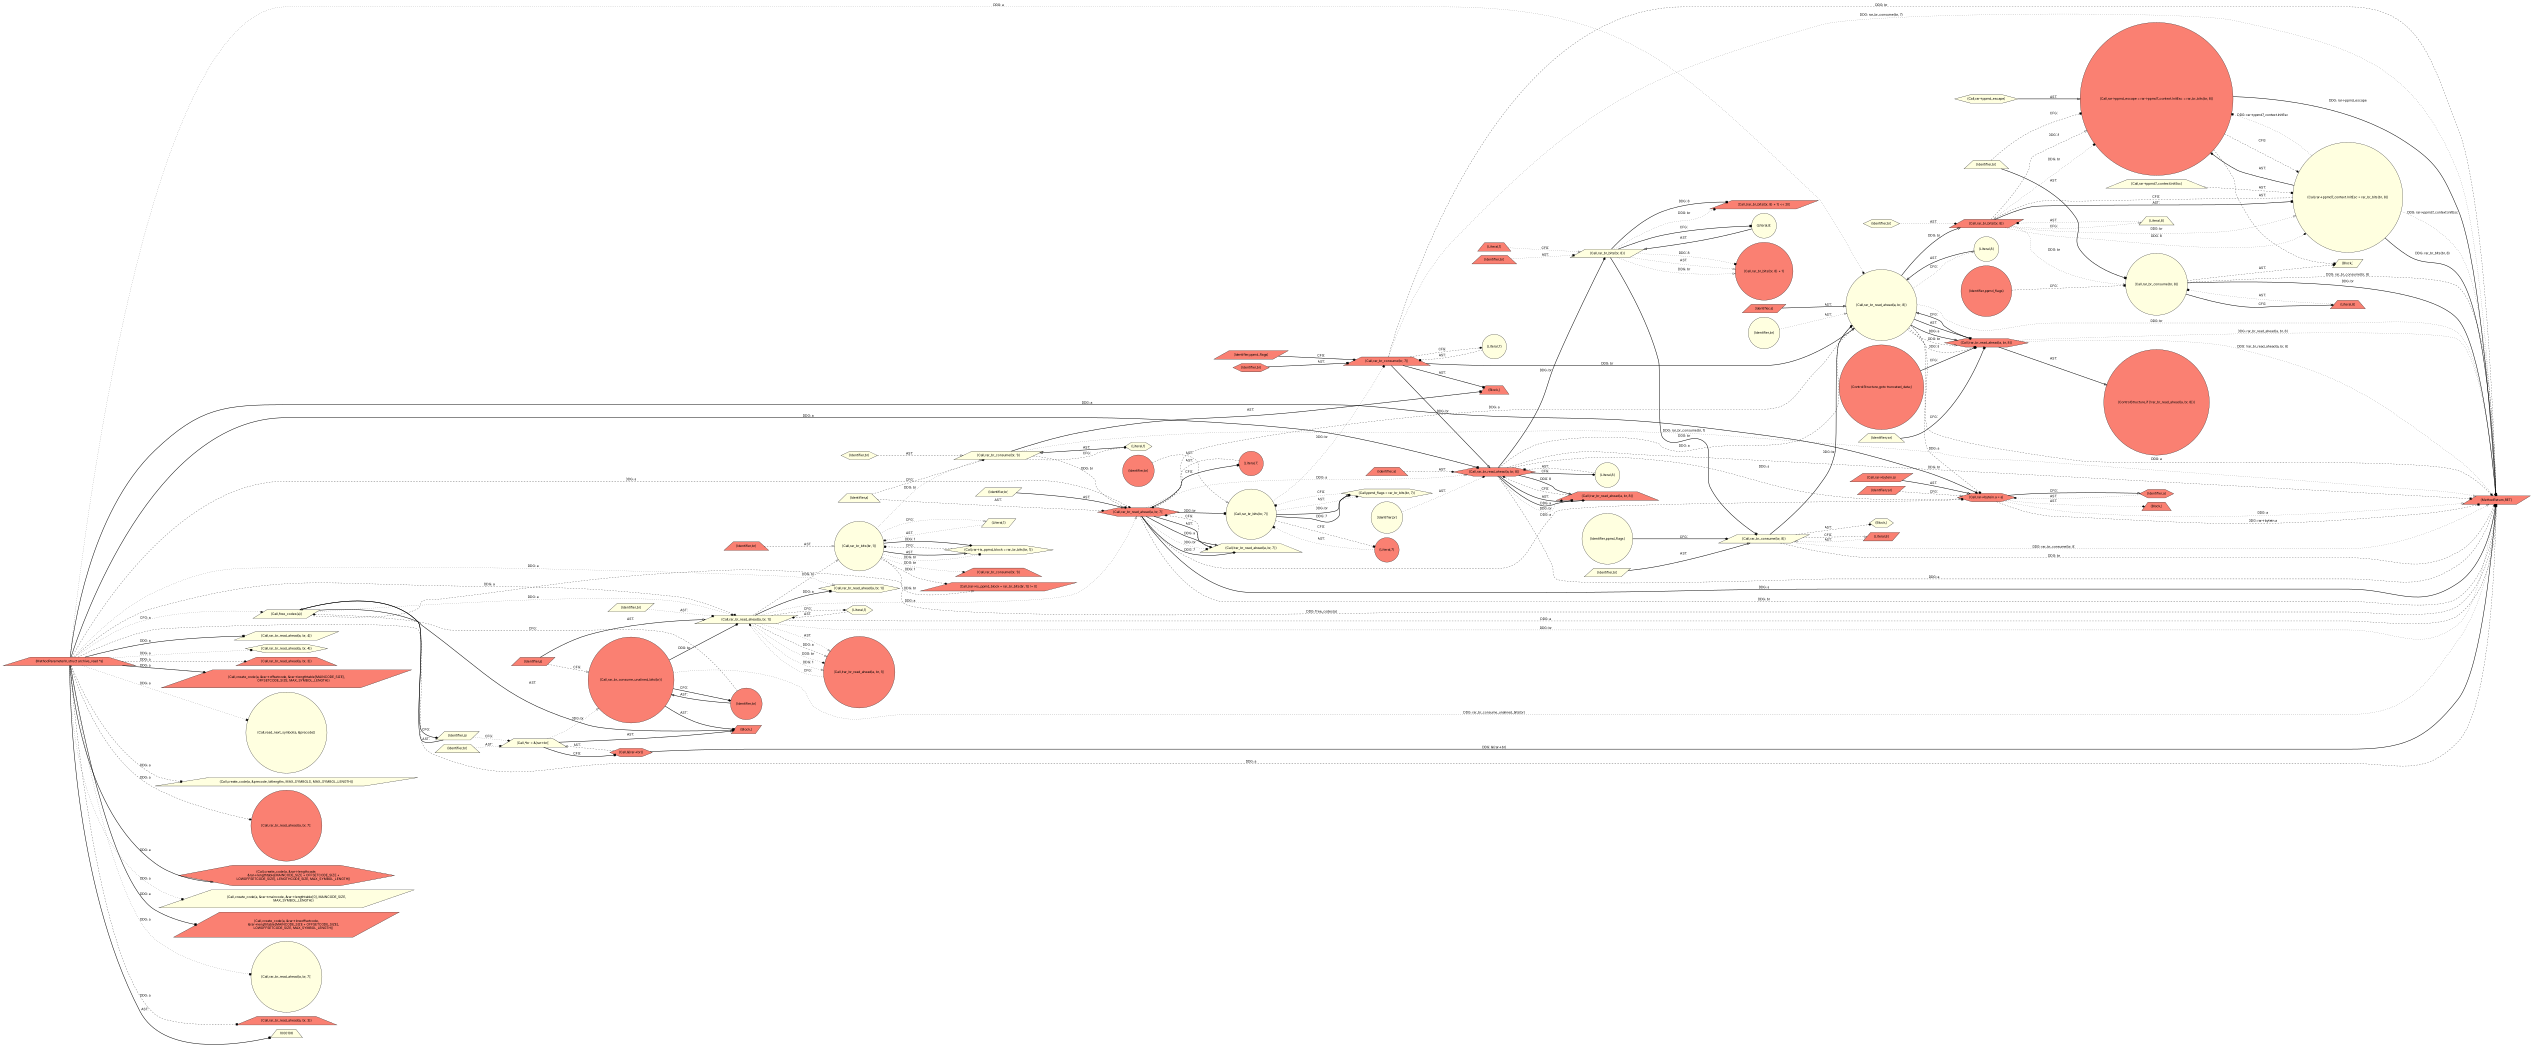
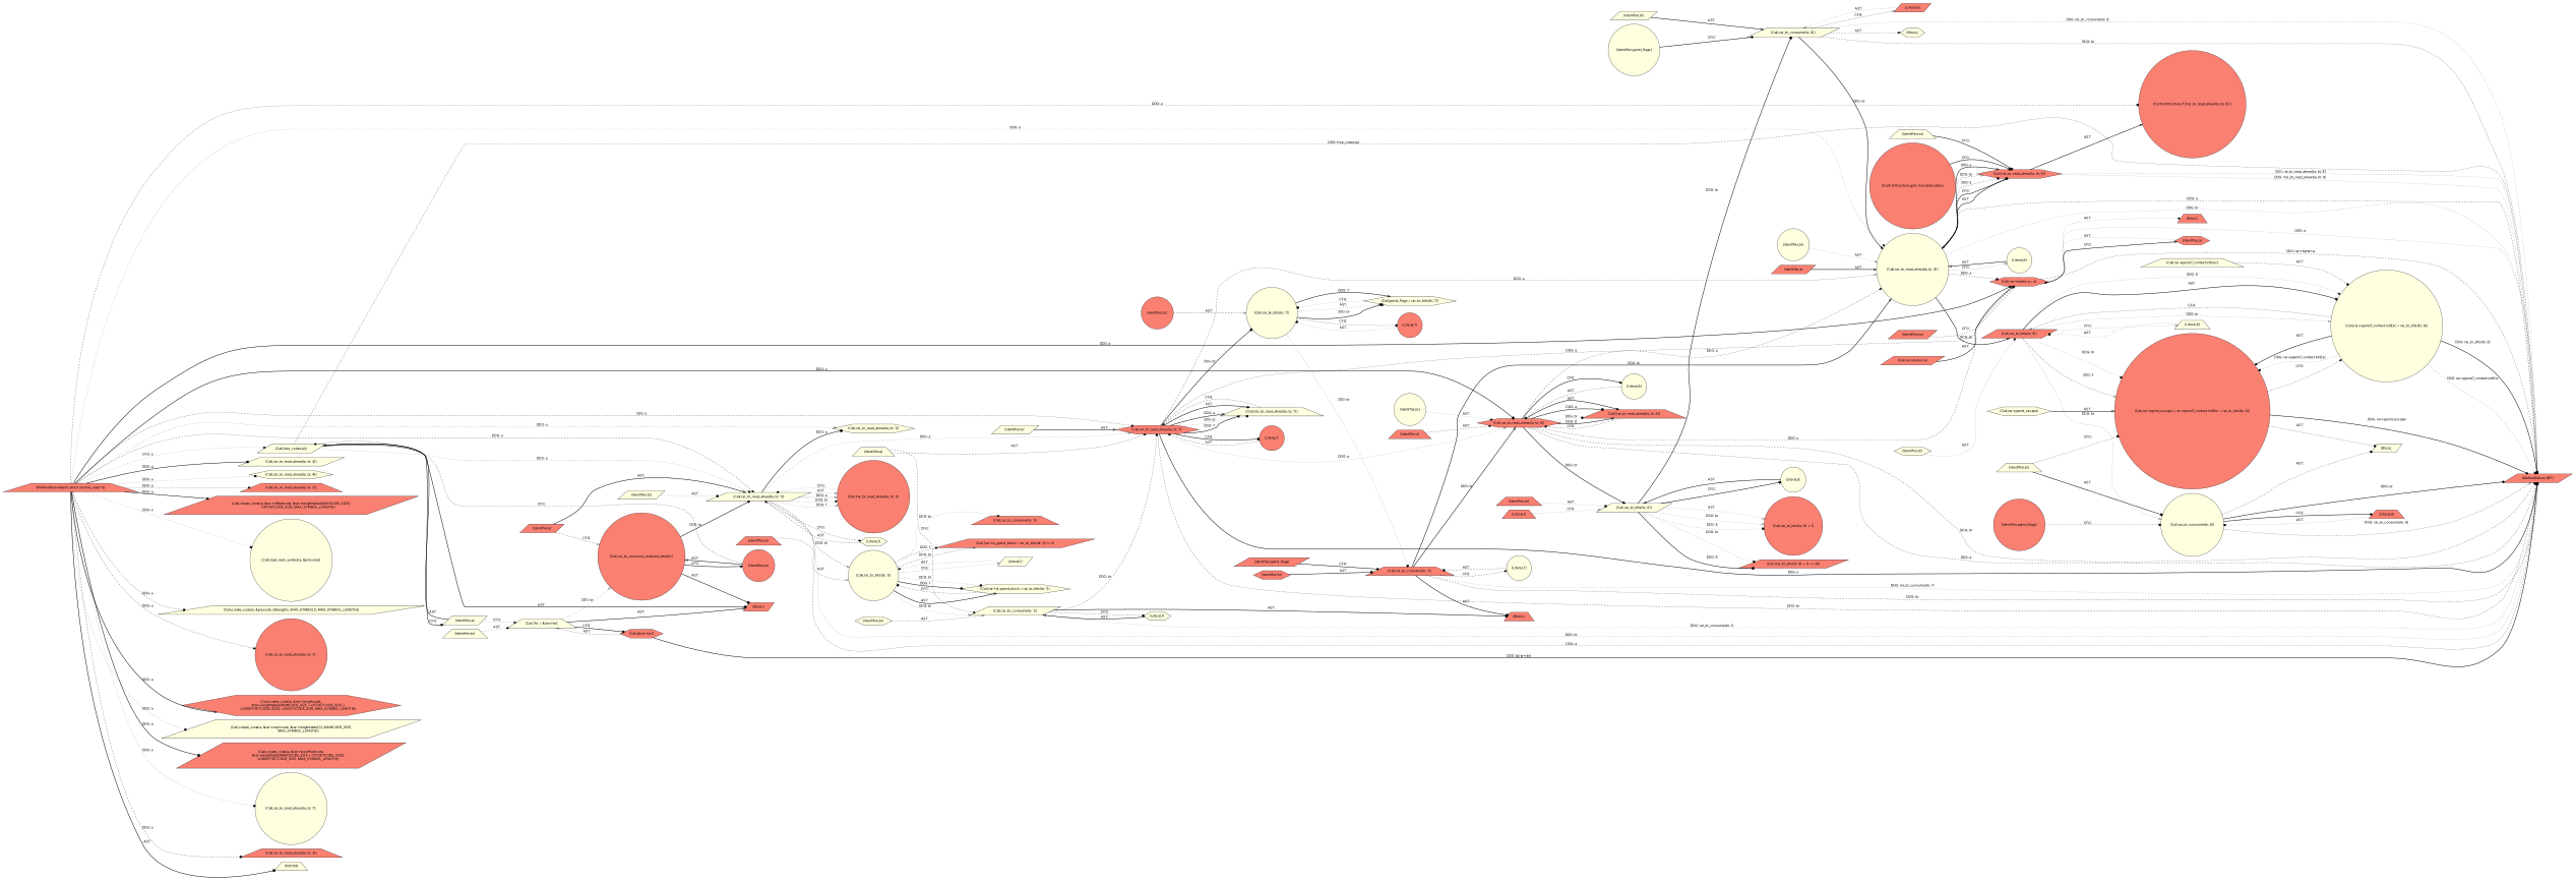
  digraph {
    fontname=Inter
    rankdir=LR
    node [fillcolor=lightyellow fontname=Inter shape=parallelogram style=filled]
    edge [arrowhead=onormal fontname=Inter style=bold]
    n1 [label="(Call,rar_br_read_ahead(a, br, 8))" shape=circle]
    n2 [fillcolor=salmon label="(Call,!rar_br_read_ahead(a, br, 8))" shape=hexagon]
    n3 [fillcolor=salmon label="(Call,rar_br_bits(br, 8))"]
    n4 [fillcolor=salmon label="(Call,rar->bytein.a = a)" shape=hexagon]
    n5 [label="(Literal,8)" shape=circle]
    n6 [fillcolor=salmon label="(MethodReturn,RET)"]
    n7 [fillcolor=salmon label="(ControlStructure,if (!rar_br_read_ahead(a, br, 8)))" shape=circle]
    n8 [fillcolor=salmon label="(Call,rar->ppmd_escape = rar->ppmd7_context.InitEsc = rar_br_bits(br, 8))" shape=circle]
    n9 [label="(Call,rar->ppmd7_context.InitEsc = rar_br_bits(br, 8))" shape=circle]
    n10 [label="(Call,rar_br_consume(br, 8))" shape=circle]
    n11 [label="(Literal,8)" shape=trapezium]
    n12 [fillcolor=salmon label="(Identifier,a)" shape=hexagon]
    n13 [fillcolor=salmon label="(Block,)" shape=trapezium]
    n14 [fillcolor=salmon label="(Call,rar_br_read_ahead(a, br, 7))" shape=hexagon]
    n15 [fillcolor=salmon label="(Call,rar_br_read_ahead(a, br, 8))" shape=hexagon]
    n16 [label="(Call,rar_br_bits(br, 7))" shape=circle]
    n17 [label="(Call,!rar_br_read_ahead(a, br, 7))" shape=trapezium]
    n18 [fillcolor=salmon label="(Literal,7)" shape=circle]
    n19 [label="(Call,rar_br_bits(br, 8))"]
    n20 [fillcolor=salmon label="(Call,!rar_br_read_ahead(a, br, 8))" shape=trapezium]
    n21 [label="(Literal,8)" shape=circle]
    n22 [fillcolor=salmon label="(Call,rar_br_consume(br, 7))" shape=trapezium]
    n23 [fillcolor=salmon label="(Literal,7)" shape=circle]
    n24 [label="(Call,ppmd_flags = rar_br_bits(br, 7))" shape=hexagon]
    n25 [label="(Call,rar_br_read_ahead(a, br, 1))"]
    n26 [label="(Call,rar_br_bits(br, 1))" shape=circle]
    n27 [fillcolor=salmon label="(Call,!rar_br_read_ahead(a, br, 1))" shape=circle]
    n28 [label="(Call,rar_br_read_ahead(a, br, 1))" shape=hexagon]
    n29 [label="(Literal,1)" shape=hexagon]
    n30 [label="(Call,rar_br_consume(br, 1))"]
    n31 [fillcolor=salmon label="(Call,(rar->is_ppmd_block = rar_br_bits(br, 1)) != 0)"]
    n32 [label="(Literal,1)"]
    n33 [label="(Call,rar->is_ppmd_block = rar_br_bits(br, 1))" shape=hexagon]
    n34 [fillcolor=salmon label="(Call,rar_br_consume(br, 1))" shape=trapezium]
    n35 [label="(Call,free_codes(a))"]
    n36 [label="(Identifier,a)"]
    n37 [fillcolor=salmon label="(Block,)"]
    n38 [label="(Call,*br = &(rar->br))" shape=trapezium]
    n39 [fillcolor=salmon label="(MethodParameterIn,struct archive_read *a)" shape=trapezium]
    n40 [label="(Call,rar_br_read_ahead(a, br, 4))"]
    n41 [label="(Call,rar_br_read_ahead(a, br, 4))" shape=hexagon]
    n42 [fillcolor=salmon label="(Call,rar_br_read_ahead(a, br, 3))" shape=trapezium]
    n43 [fillcolor=salmon label="(Call,create_code(a, &rar->offsetcode, &rar->lengthtable[MAINCODE_SIZE],\n                OFFSETCODE_SIZE, MAX_SYMBOL_LENGTH))"]
    n44 [label="(Call,read_next_symbol(a, &precode))" shape=circle]
    n45 [label="(Call,create_code(a, &precode, bitlengths, MAX_SYMBOLS, MAX_SYMBOL_LENGTH))"]
    n46 [fillcolor=salmon label="(Call,rar_br_read_ahead(a, br, 7))" shape=circle]
    n47 [fillcolor=salmon label="(Call,create_code(a, &rar->lengthcode,\n                &rar->lengthtable[MAINCODE_SIZE + OFFSETCODE_SIZE +\n                LOWOFFSETCODE_SIZE], LENGTHCODE_SIZE, MAX_SYMBOL_LENGTH))" shape=hexagon]
    n48 [label="(Call,create_code(a, &rar->maincode, &rar->lengthtable[0], MAINCODE_SIZE,\n                MAX_SYMBOL_LENGTH))"]
    n49 [fillcolor=salmon label="(Call,create_code(a, &rar->lowoffsetcode,\n                &rar->lengthtable[MAINCODE_SIZE + OFFSETCODE_SIZE],\n                LOWOFFSETCODE_SIZE, MAX_SYMBOL_LENGTH))"]
    n50 [label="(Call,rar_br_read_ahead(a, br, 7))" shape=circle]
    n51 [fillcolor=salmon label="(Call,rar_br_read_ahead(a, br, 3))" shape=trapezium]
    1000106 [shape=trapezium]
    n53 [fillcolor=salmon label="(Call,rar_br_consume_unalined_bits(br))" shape=circle]
    n54 [fillcolor=salmon label="(Identifier,br)" shape=circle]
    n55 [fillcolor=salmon label="(Call,&(rar->br))" shape=hexagon]
    n56 [fillcolor=salmon label="(Block,)" shape=trapezium]
    n57 [label="(Literal,1)" shape=hexagon]
    n58 [label="(Call,rar_br_consume(br, 8))"]
    n59 [fillcolor=salmon label="(Call,rar_br_bits(br, 8) + 1)" shape=circle]
    n60 [label="(Literal,8)" shape=circle]
    n61 [fillcolor=salmon label="(Call,(rar_br_bits(br, 8) + 1) << 20)"]
    n62 [label="(Literal,7)" shape=circle]
    n63 [label="(Block,)" shape=hexagon]
    n64 [fillcolor=salmon label="(Literal,8)"]
    n65 [label="(Block,)"]
    n66 [fillcolor=salmon label="(Literal,8)" shape=trapezium]
    n67 [label="(Identifier,br)"]
    n68 [fillcolor=salmon label="(Identifier,br)" shape=hexagon]
    n69 [label="(Identifier,br)" shape=circle]
    n70 [label="(Identifier,ppmd_flags)" shape=circle]
    n71 [label="(Call,rar->ppmd_escape)" shape=hexagon]
    n72 [label="(Identifier,br)" shape=hexagon]
    n73 [fillcolor=salmon label="(Identifier,br)" shape=trapezium]
    n74 [label="(Identifier,a)" shape=trapezium]
    n75 [fillcolor=salmon label="(Identifier,br)" shape=circle]
    n76 [fillcolor=salmon label="(Identifier,a)"]
    n77 [fillcolor=salmon label="(Identifier,br)" shape=trapezium]
    n78 [fillcolor=salmon label="(Identifier,a)"]
    n79 [label="(Identifier,br)" shape=trapezium]
    n80 [label="(Call,rar->ppmd7_context.InitEsc)" shape=trapezium]
    n81 [fillcolor=salmon label="(Call,rar->bytein.a)"]
    n82 [label="(Identifier,br)" shape=hexagon]
    n83 [fillcolor=salmon label="(Identifier,ppmd_flags)" shape=circle]
    n84 [label="(Identifier,br)" shape=circle]
    n85 [fillcolor=salmon label="(Identifier,rar)"]
    n86 [fillcolor=salmon label="(Identifier,a)" shape=trapezium]
    n87 [fillcolor=salmon label="(ControlStructure,goto truncated_data;)" shape=circle]
    n88 [label="(Identifier,rar)" shape=trapezium]
    n89 [fillcolor=salmon label="(Identifier,ppmd_flags)"]
    n90 [label="(Identifier,br)"]
    n91 [label="(Identifier,br)" shape=trapezium]
    n92 [label="(Identifier,br)"]
    n93 [fillcolor=salmon label="(Literal,1)" shape=trapezium]
    n1 -> n2 [arrowhead=box label="AST: "]
    n1 -> n2 [label="DDG: a"]
    n1 -> n2 [label="DDG: br" style=dashed]
    n1 -> n2 [arrowhead=box label="DDG: 8" style=dashed]
    n1 -> n3 [label="DDG: br"]
    n1 -> n4 [arrowhead=box label="DDG: a" style=dashed]
    n1 -> n5 [label="CFG: " style=dotted]
    n1 -> n6 [arrowhead=diamond label="DDG: a" style=dashed]
    n1 -> n6 [arrowhead=diamond label="DDG: br" style=dotted]
    n2 -> n1 [label="CFG: "]
    n2 -> n6 [arrowhead=diamond label="DDG: rar_br_read_ahead(a, br, 8)" style=dotted]
    n2 -> n6 [label="DDG: !rar_br_read_ahead(a, br, 8)" style=dotted]
    n2 -> n7 [label="AST: "]
    n3 -> n8 [arrowhead=box label="DDG: br" style=dotted]
    n3 -> n8 [label="DDG: 8" style=dashed]
    n3 -> n9 [arrowhead=box label="AST: "]
    n3 -> n9 [label="DDG: br" style=dotted]
    n3 -> n9 [arrowhead=diamond label="DDG: 8" style=dotted]
    n3 -> n10 [label="DDG: br" style=dotted]
    n3 -> n11 [label="CFG: " style=dotted]
    n4 -> n6 [label="DDG: a" style=dotted]
    n4 -> n6 [arrowhead=box label="DDG: rar->bytein.a" style=dashed]
    n4 -> n12 [label="CFG: "]
    n4 -> n13 [arrowhead=diamond label="AST: " style=dotted]
    n5 -> n1 [label="AST: "]
    n8 -> n6 [arrowhead=diamond label="DDG: rar->ppmd_escape"]
    n8 -> n9 [arrowhead=diamond label="CFG: " style=dashed]
    n8 -> n65 [arrowhead=box label="AST: " style=dashed]
    n9 -> n3 [label="CFG: " style=dashed]
    n9 -> n6 [arrowhead=box label="DDG: rar->ppmd7_context.InitEsc" style=dotted]
    n9 -> n6 [arrowhead=box label="DDG: rar_br_bits(br, 8)"]
    n9 -> n8 [arrowhead=diamond label="AST: "]
    n9 -> n8 [arrowhead=box label="DDG: rar->ppmd7_context.InitEsc" style=dotted]
    n10 -> n6 [label="DDG: rar_br_consume(br, 8)" style=dashed]
    n10 -> n6 [arrowhead=diamond label="DDG: br"]
    n10 -> n65 [arrowhead=box label="AST: " style=dashed]
    n10 -> n66 [arrowhead=diamond label="CFG: "]
    n11 -> n3 [arrowhead=box label="AST: " style=dotted]
    n12 -> n4 [arrowhead=diamond label="AST: " style=dotted]
    n14 -> n1 [label="DDG: a" style=dashed]
    n14 -> n4 [arrowhead=box label="DDG: a" style=dashed]
    n14 -> n6 [arrowhead=diamond label="DDG: a"]
    n14 -> n6 [label="DDG: br" style=dashed]
    n14 -> n15 [label="DDG: a" style=dotted]
    n14 -> n16 [arrowhead=box label="DDG: br"]
    n14 -> n17 [arrowhead=diamond label="AST: "]
    n14 -> n17 [label="DDG: a"]
    n14 -> n17 [arrowhead=box label="DDG: br" style=dotted]
    n14 -> n17 [arrowhead=diamond label="DDG: 7"]
    n14 -> n18 [arrowhead=box label="CFG: "]
    n15 -> n1 [arrowhead=diamond label="DDG: a" style=dashed]
    n15 -> n4 [label="DDG: a" style=dashed]
    n15 -> n6 [arrowhead=box label="DDG: br" style=dashed]
    n15 -> n6 [arrowhead=box label="DDG: a" style=dashed]
    n15 -> n19 [arrowhead=diamond label="DDG: br"]
    n15 -> n20 [arrowhead=diamond label="AST: "]
    n15 -> n20 [arrowhead=box label="DDG: a"]
    n15 -> n20 [arrowhead=box label="DDG: br" style=dotted]
    n15 -> n20 [label="DDG: 8"]
    n15 -> n21 [arrowhead=diamond label="CFG: "]
    n16 -> n22 [arrowhead=box label="DDG: br" style=dotted]
    n16 -> n23 [arrowhead=box label="CFG: " style=dashed]
    n16 -> n24 [arrowhead=diamond label="AST: " style=dotted]
    n16 -> n24 [arrowhead=box label="DDG: br"]
    n16 -> n24 [label="DDG: 7"]
    n17 -> n14 [arrowhead=diamond label="CFG: " style=dashed]
    n18 -> n14 [arrowhead=diamond label="AST: " style=dashed]
    n19 -> n58 [arrowhead=box label="DDG: br"]
    n19 -> n59 [label="AST: " style=dotted]
    n19 -> n59 [label="DDG: br" style=dotted]
    n19 -> n59 [arrowhead=box label="DDG: 8" style=dotted]
    n19 -> n60 [arrowhead=box label="CFG: "]
    n19 -> n61 [arrowhead=box label="DDG: br" style=dotted]
    n19 -> n61 [arrowhead=box label="DDG: 8"]
    n20 -> n15 [arrowhead=diamond label="CFG: " style=dashed]
    n21 -> n15 [arrowhead=box label="AST: " style=dashed]
    n22 -> n1 [label="DDG: br"]
    n22 -> n6 [label="DDG: rar_br_consume(br, 7)" style=dotted]
    n22 -> n6 [arrowhead=box label="DDG: br" style=dashed]
    n22 -> n15 [label="DDG: br"]
    n22 -> n56 [arrowhead=box label="AST: "]
    n22 -> n62 [arrowhead=diamond label="CFG: " style=dashed]
    n23 -> n16 [arrowhead=box label="AST: " style=dotted]
    n24 -> n16 [arrowhead=box label="CFG: " style=dotted]
    n25 -> n6 [arrowhead=diamond label="DDG: br" style=dotted]
    n25 -> n6 [label="DDG: a" style=dashed]
    n25 -> n14 [label="DDG: a" style=dotted]
    n25 -> n26 [label="DDG: br" style=dashed]
    n25 -> n27 [label="AST: " style=dotted]
    n25 -> n27 [label="DDG: a" style=dashed]
    n25 -> n27 [arrowhead=diamond label="DDG: br" style=dotted]
    n25 -> n27 [label="DDG: 1" style=dotted]
    n25 -> n28 [arrowhead=box label="DDG: a"]
    n25 -> n29 [arrowhead=diamond label="CFG: " style=dashed]
    n26 -> n30 [label="DDG: br" style=dotted]
    n26 -> n31 [label="DDG: br" style=dashed]
    n26 -> n31 [arrowhead=diamond label="DDG: 1" style=dashed]
    n26 -> n32 [label="CFG: " style=dotted]
    n26 -> n33 [label="AST: "]
    n26 -> n33 [arrowhead=box label="DDG: br" style=dotted]
    n26 -> n33 [arrowhead=diamond label="DDG: 1"]
    n26 -> n34 [arrowhead=diamond label="DDG: br" style=dotted]
    n27 -> n25 [arrowhead=diamond label="CFG: " style=dotted]
    n29 -> n25 [arrowhead=diamond label="AST: " style=dashed]
    n30 -> n6 [label="DDG: rar_br_consume(br, 1)" style=dotted]
    n30 -> n14 [arrowhead=box label="DDG: br" style=dashed]
    n30 -> n56 [arrowhead=box label="AST: "]
    n30 -> n57 [arrowhead=box label="CFG: " style=dashed]
    n32 -> n26 [arrowhead=diamond label="AST: " style=dotted]
    n33 -> n26 [arrowhead=box label="CFG: " style=dashed]
    n35 -> n6 [label="DDG: free_codes(a)" style=dashed]
    n35 -> n25 [arrowhead=diamond label="DDG: a" style=dotted]
    n35 -> n36 [arrowhead=diamond label="CFG: "]
    n35 -> n37 [arrowhead=box label="AST: "]
    n36 -> n35 [label="AST: "]
    n36 -> n38 [arrowhead=diamond label="CFG: " style=dotted]
    n38 -> n37 [label="AST: "]
    n38 -> n53 [label="DDG: br" style=dotted]
    n38 -> n55 [arrowhead=box label="CFG: "]
    n39 -> n1 [arrowhead=diamond label="DDG: a" style=dotted]
    n39 -> n4 [arrowhead=diamond label="DDG: a"]
-   n39 -> n6 [arrowhead=box label="DDG: a" style=dashed]
+   n39 -> n7 [arrowhead=box label="DDG: a" style=dashed]
    n39 -> n14 [arrowhead=diamond label="DDG: a" style=dashed]
    n39 -> n15 [arrowhead=box label="DDG: a"]
    n39 -> n25 [arrowhead=diamond label="DDG: a" style=dashed]
    n39 -> n28 [label="DDG: a" style=dotted]
    n39 -> n35 [arrowhead=diamond label="CFG: a" style=dotted]
    n39 -> n40 [arrowhead=box label="DDG: a"]
    n39 -> n41 [arrowhead=box label="DDG: a" style=dotted]
    n39 -> n42 [arrowhead=diamond label="DDG: a" style=dashed]
    n39 -> n43 [arrowhead=diamond label="DDG: a"]
    n39 -> n44 [arrowhead=box label="DDG: a" style=dotted]
    n39 -> n45 [arrowhead=box label="DDG: a" style=dashed]
    n39 -> n46 [arrowhead=diamond label="DDG: a" style=dashed]
    n39 -> n47 [label="DDG: a"]
    n39 -> n48 [arrowhead=box label="DDG: a" style=dotted]
    n39 -> n49 [arrowhead=box label="DDG: a"]
    n39 -> n50 [arrowhead=box label="DDG: a" style=dotted]
    n39 -> n51 [arrowhead=box label="DDG: a" style=dashed]
    n39 -> 1000106 [arrowhead=box label="AST: "]
-   n53 -> n6 [arrowhead=box label="DDG: rar_br_consume_unalined_bits(br)" style=dotted]
    n53 -> n25 [arrowhead=diamond label="DDG: br"]
    n53 -> n37 [arrowhead=box label="AST: "]
    n53 -> n54 [arrowhead=diamond label="CFG: "]
    n54 -> n35 [arrowhead=diamond label="CFG: " style=dashed]
    n54 -> n53 [label="AST: "]
    n55 -> n6 [arrowhead=diamond label="DDG: &(rar->br)"]
    n55 -> n38 [label="AST: " style=dashed]
    n57 -> n30 [label="AST: "]
    n58 -> n1 [arrowhead=diamond label="DDG: br"]
    n58 -> n6 [label="DDG: br" style=dashed]
    n58 -> n6 [label="DDG: rar_br_consume(br, 8)" style=dotted]
    n58 -> n63 [arrowhead=diamond label="AST: " style=dashed]
    n58 -> n64 [label="CFG: " style=dashed]
    n60 -> n19 [label="AST: "]
    n62 -> n22 [arrowhead=box label="AST: " style=dashed]
    n64 -> n58 [label="AST: " style=dotted]
    n66 -> n10 [arrowhead=box label="AST: " style=dotted]
    n67 -> n14 [label="AST: "]
    n68 -> n22 [arrowhead=box label="AST: "]
    n69 -> n15 [arrowhead=diamond label="AST: " style=dotted]
    n70 -> n58 [arrowhead=diamond label="CFG: "]
    n71 -> n8 [label="AST: "]
    n72 -> n3 [arrowhead=diamond label="AST: " style=dotted]
    n73 -> n19 [arrowhead=box label="AST: " style=dotted]
    n74 -> n14 [arrowhead=diamond label="AST: " style=dashed]
    n74 -> n30 [arrowhead=diamond label="CFG: " style=dashed]
    n75 -> n16 [label="AST: " style=dashed]
    n76 -> n1 [label="AST: "]
    n77 -> n26 [label="AST: " style=dashed]
    n78 -> n25 [label="AST: "]
    n78 -> n53 [label="CFG: " style=dashed]
    n79 -> n8 [arrowhead=box label="CFG: " style=dashed]
    n79 -> n10 [arrowhead=box label="AST: "]
    n80 -> n9 [arrowhead=box label="AST: " style=dashed]
    n81 -> n4 [label="AST: "]
    n82 -> n30 [label="AST: " style=dashed]
    n83 -> n10 [arrowhead=box label="CFG: " style=dashed]
    n84 -> n1 [label="AST: " style=dotted]
    n85 -> n4 [label="CFG: " style=dashed]
    n86 -> n15 [arrowhead=diamond label="AST: " style=dashed]
    n87 -> n2 [arrowhead=box label="CFG: "]
    n88 -> n2 [arrowhead=box label="CFG: "]
    n89 -> n22 [arrowhead=diamond label="CFG: "]
    n90 -> n25 [arrowhead=box label="AST: " style=dotted]
    n91 -> n38 [arrowhead=diamond label="AST: " style=dotted]
    n92 -> n58 [label="AST: "]
    n93 -> n19 [label="CFG: " style=dotted]
  }
